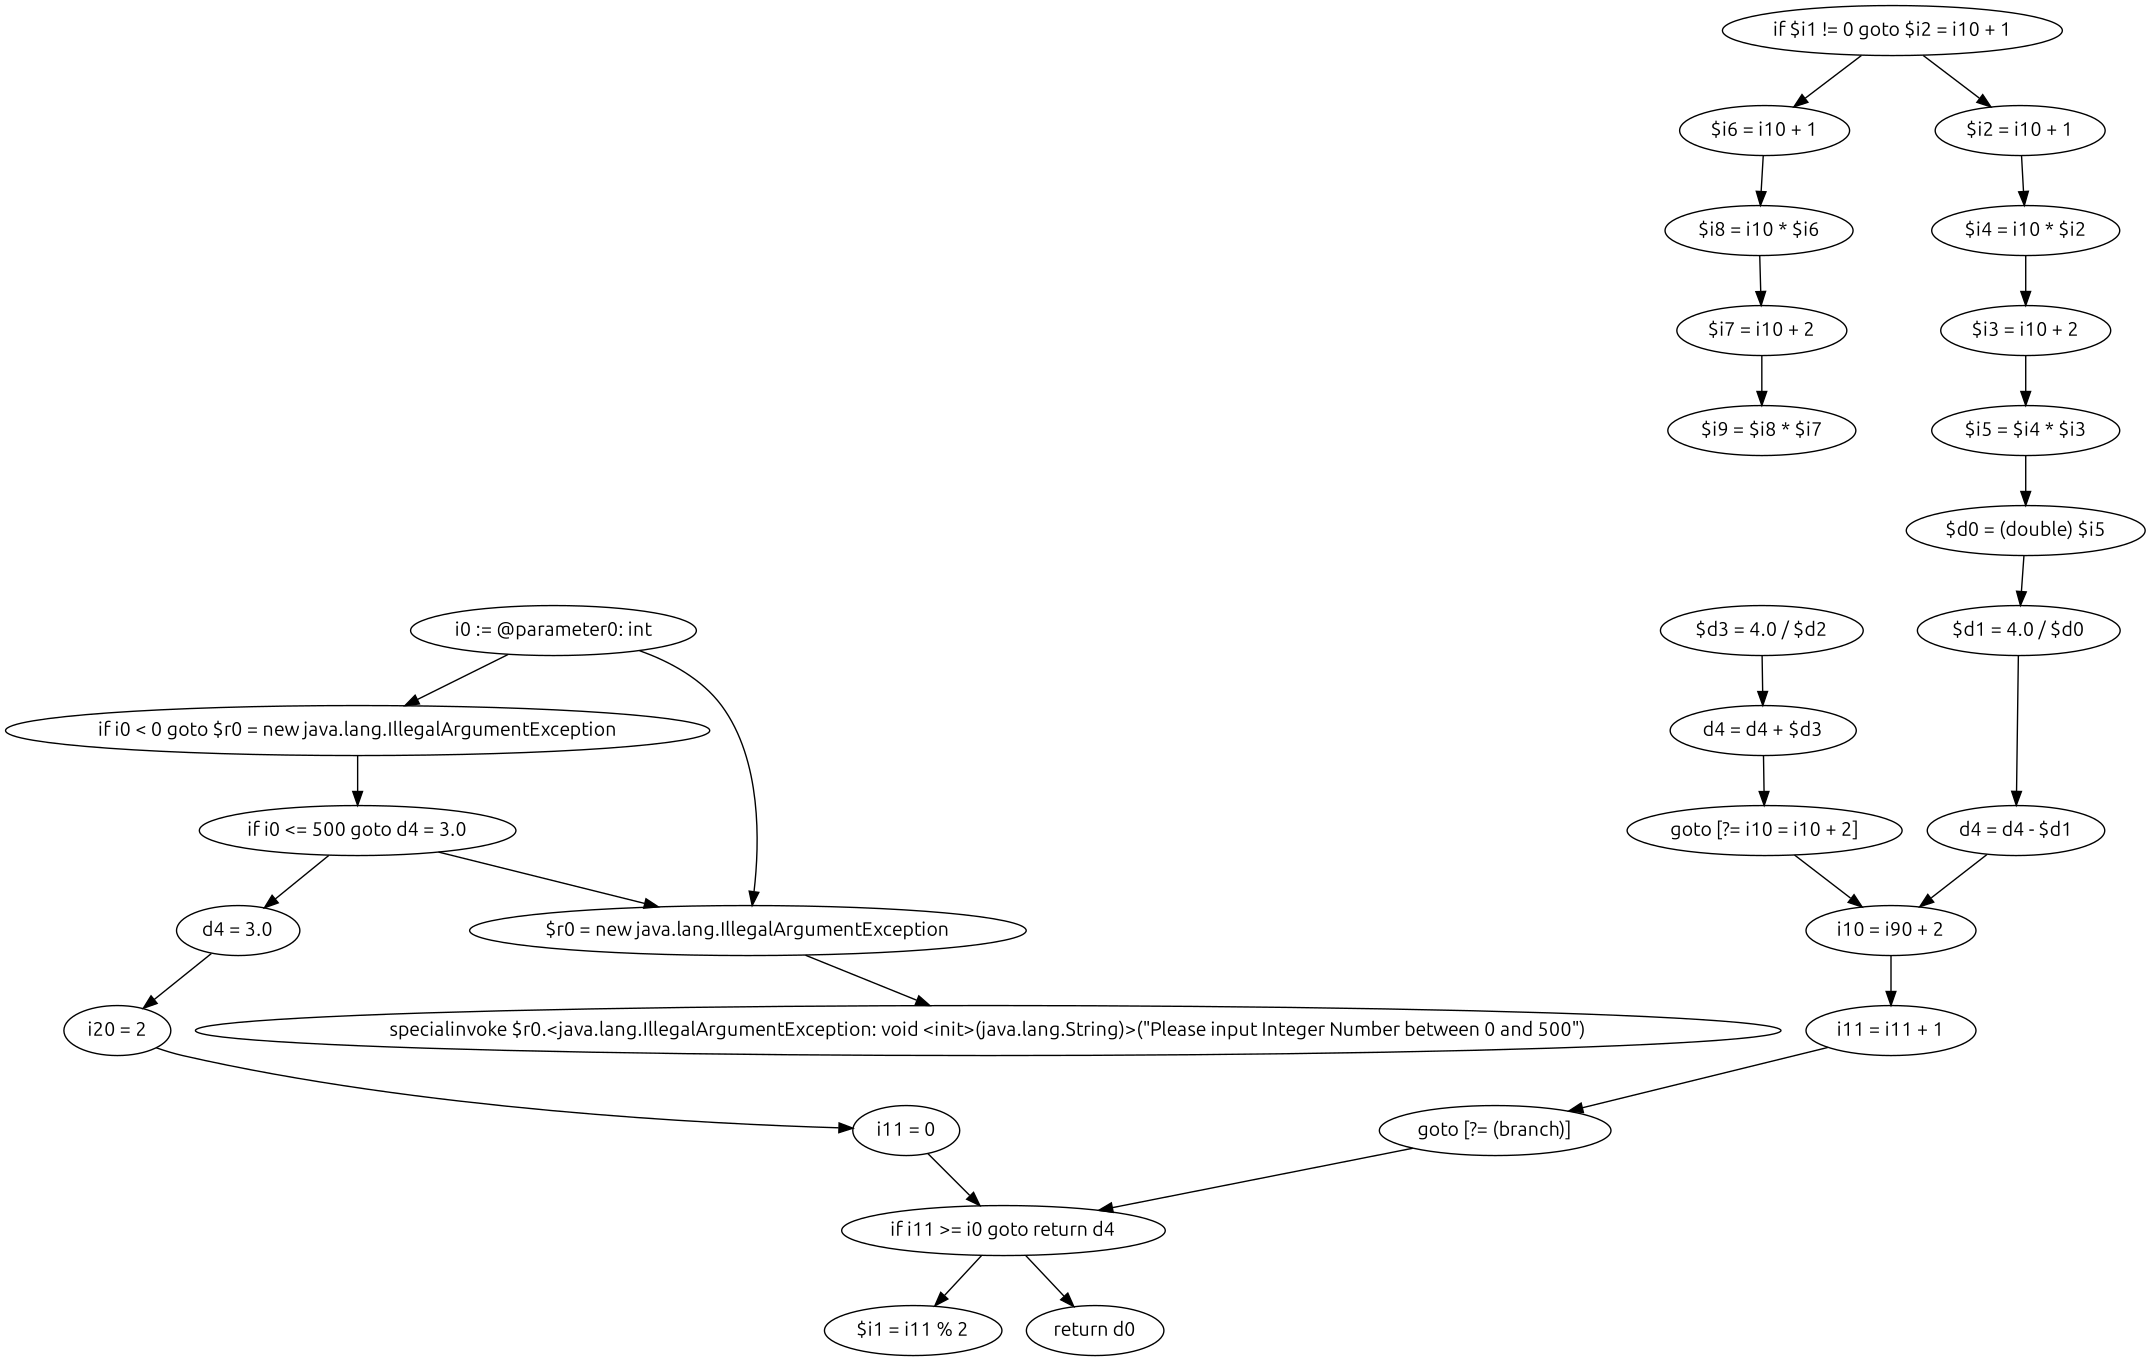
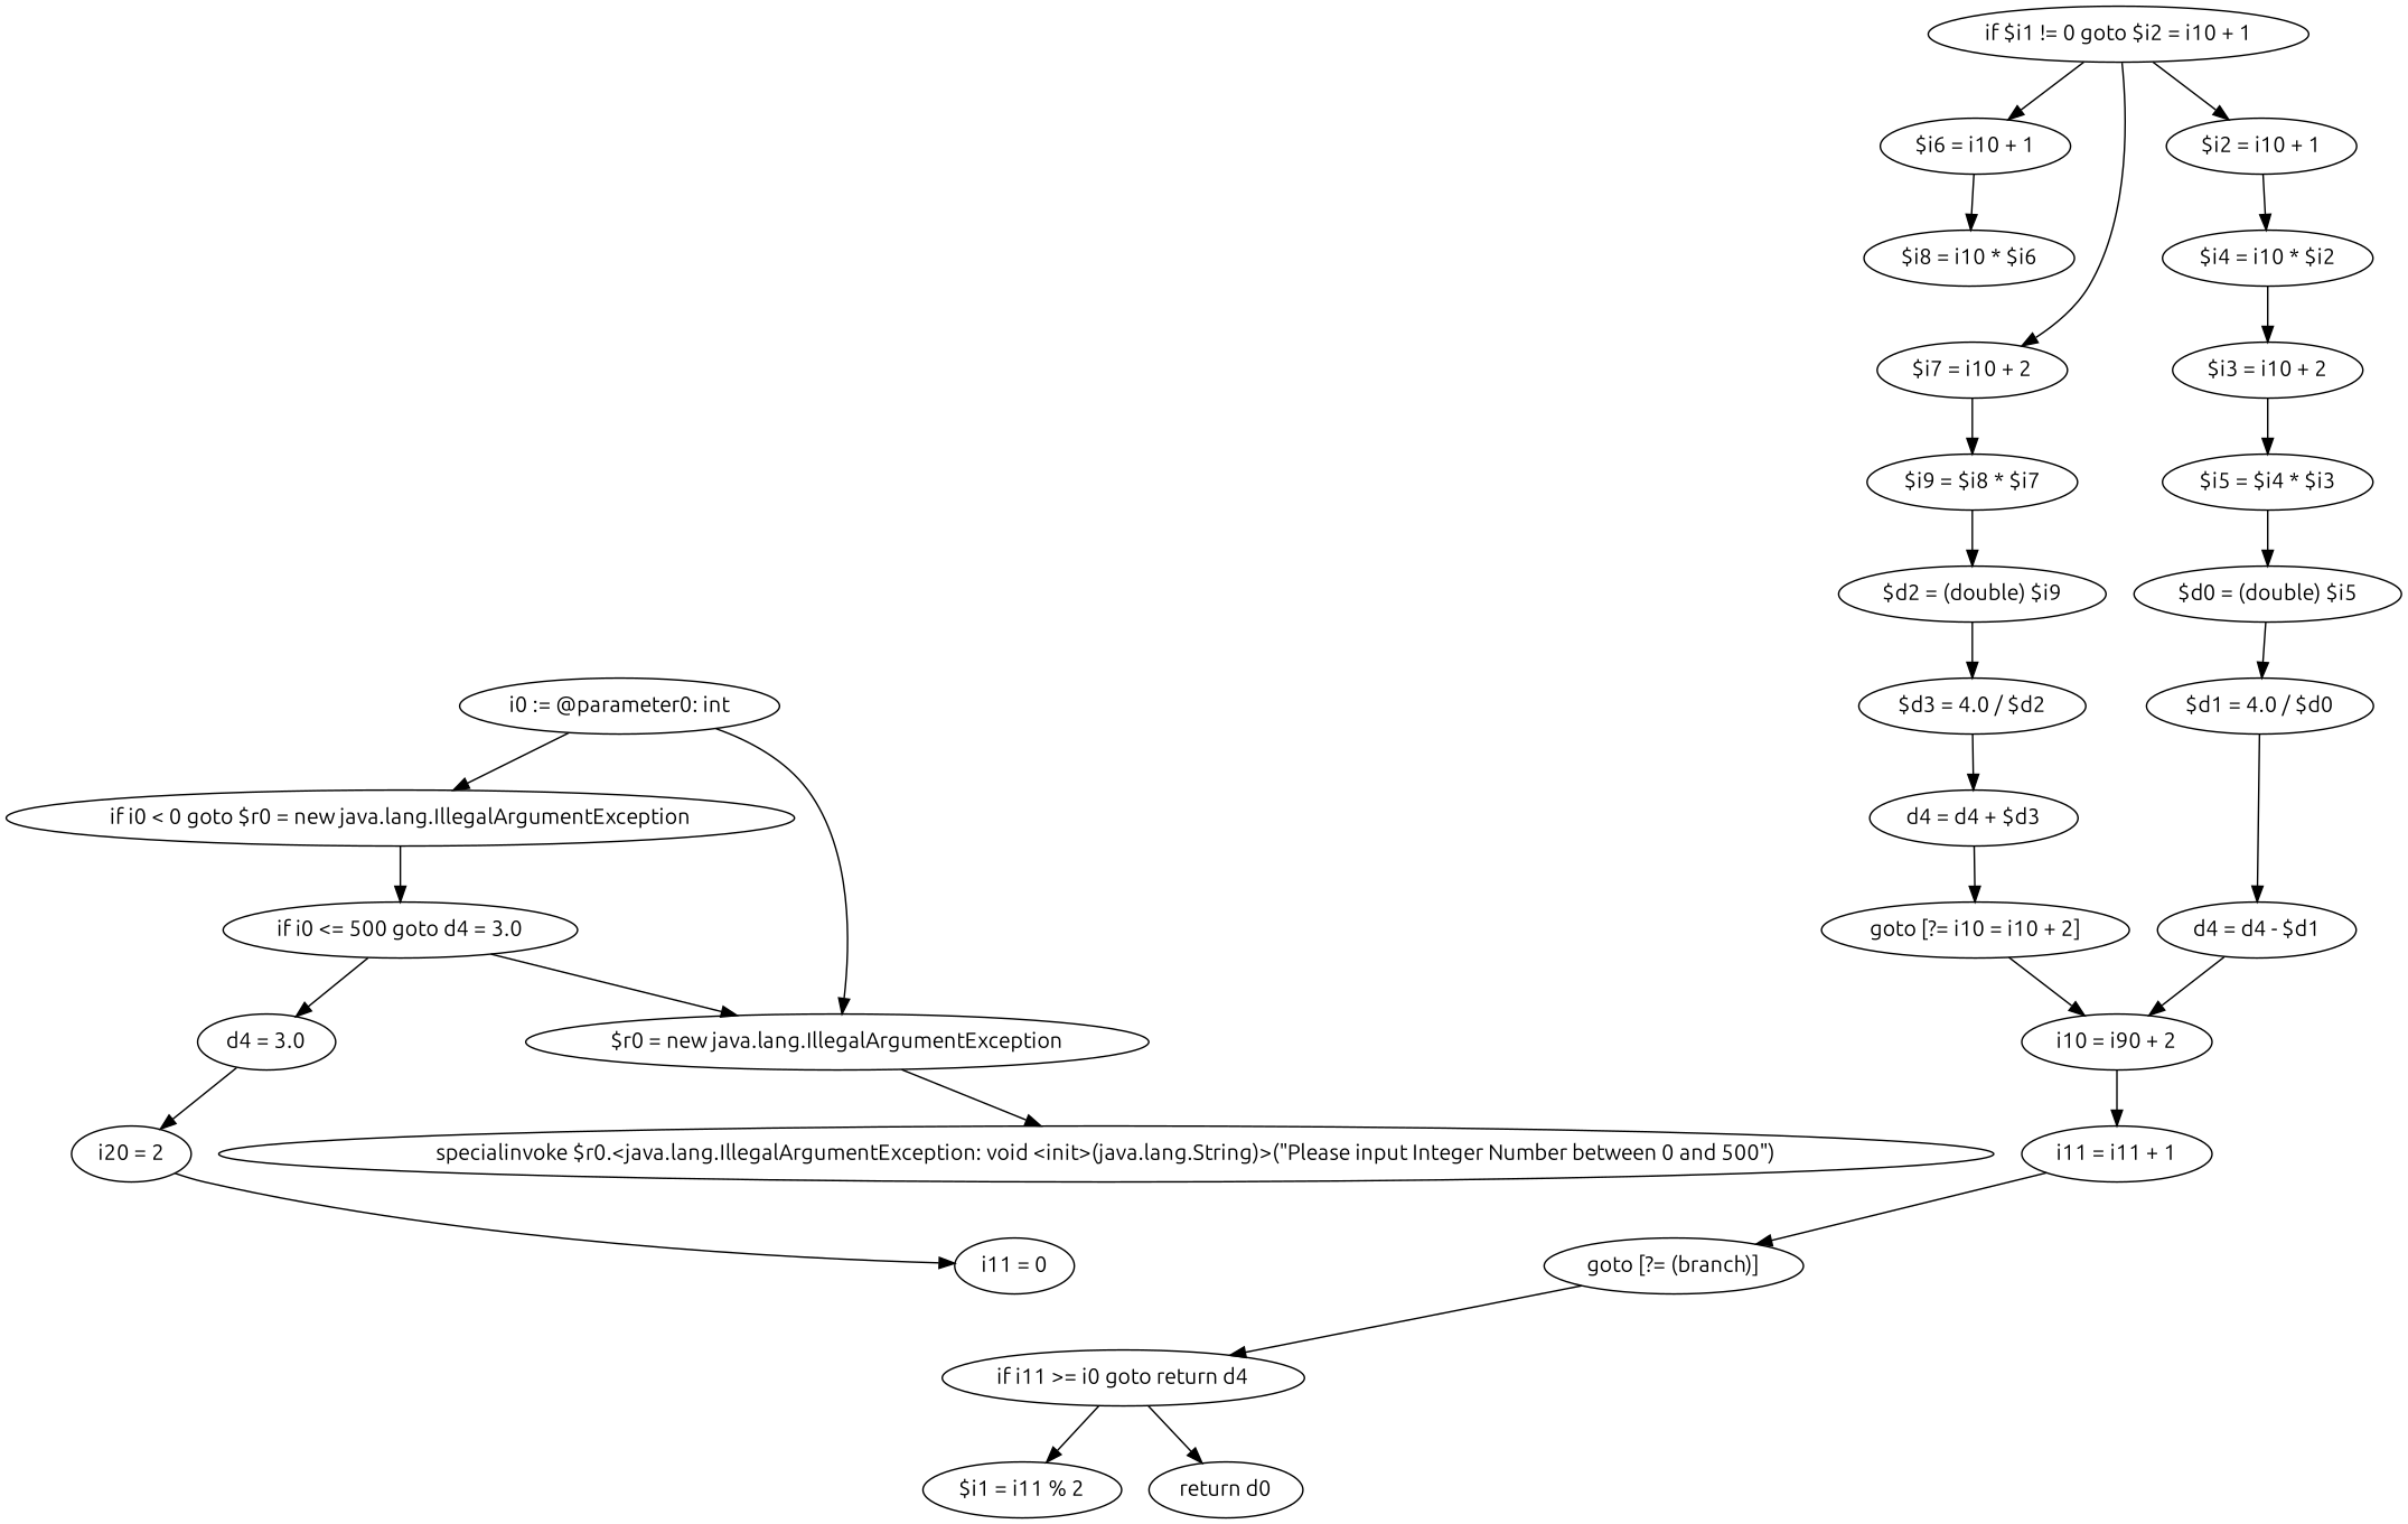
  digraph {
    fontname=Ubuntu
    node [fontname=Ubuntu]
    edge [fontname=Ubuntu]
    "i0 := @parameter0: int"
    "if i0 < 0 goto $r0 = new java.lang.IllegalArgumentException"
    "$r0 = new java.lang.IllegalArgumentException"
    "if i0 <= 500 goto d4 = 3.0"
    "d4 = 3.0"
    "specialinvoke $r0.<java.lang.IllegalArgumentException: void <init>(java.lang.String)>(\"Please input Integer Number between 0 and 500\")"
    n7 [label="i20 = 2"]
    "i11 = 0"
    "if i11 >= i0 goto return d4"
    "$i1 = i11 % 2"
    n11 [label="return d0"]
    "if $i1 != 0 goto $i2 = i10 + 1"
    "$i6 = i10 + 1"
    "$i2 = i10 + 1"
    "$i8 = i10 * $i6"
    "$i4 = i10 * $i2"
    "$i7 = i10 + 2"
    "$i9 = $i8 * $i7"
+   "$d2 = (double) $i9"
    "$d3 = 4.0 / $d2"
    "d4 = d4 + $d3"
    "goto [?= i10 = i10 + 2]"
    n23 [label="i10 = i90 + 2"]
    "i11 = i11 + 1"
    "$i3 = i10 + 2"
    "$i5 = $i4 * $i3"
    "$d0 = (double) $i5"
    "$d1 = 4.0 / $d0"
    "d4 = d4 - $d1"
    "goto [?= (branch)]"
    "i0 := @parameter0: int" -> "if i0 < 0 goto $r0 = new java.lang.IllegalArgumentException"
    "i0 := @parameter0: int" -> "$r0 = new java.lang.IllegalArgumentException"
    "if i0 < 0 goto $r0 = new java.lang.IllegalArgumentException" -> "if i0 <= 500 goto d4 = 3.0"
    "$r0 = new java.lang.IllegalArgumentException" -> "specialinvoke $r0.<java.lang.IllegalArgumentException: void <init>(java.lang.String)>(\"Please input Integer Number between 0 and 500\")"
    "if i0 <= 500 goto d4 = 3.0" -> "$r0 = new java.lang.IllegalArgumentException"
    "if i0 <= 500 goto d4 = 3.0" -> "d4 = 3.0"
    "d4 = 3.0" -> n7
    n7 -> "i11 = 0"
-   "i11 = 0" -> "if i11 >= i0 goto return d4"
    "if i11 >= i0 goto return d4" -> "$i1 = i11 % 2"
    "if i11 >= i0 goto return d4" -> n11
    "if $i1 != 0 goto $i2 = i10 + 1" -> "$i6 = i10 + 1"
    "if $i1 != 0 goto $i2 = i10 + 1" -> "$i2 = i10 + 1"
    "$i6 = i10 + 1" -> "$i8 = i10 * $i6"
    "$i2 = i10 + 1" -> "$i4 = i10 * $i2"
-   "$i8 = i10 * $i6" -> "$i7 = i10 + 2"
+   "if $i1 != 0 goto $i2 = i10 + 1" -> "$i7 = i10 + 2"
    "$i4 = i10 * $i2" -> "$i3 = i10 + 2"
    "$i7 = i10 + 2" -> "$i9 = $i8 * $i7"
+   "$i9 = $i8 * $i7" -> "$d2 = (double) $i9"
+   "$d2 = (double) $i9" -> "$d3 = 4.0 / $d2"
    "$d3 = 4.0 / $d2" -> "d4 = d4 + $d3"
    "d4 = d4 + $d3" -> "goto [?= i10 = i10 + 2]"
    "goto [?= i10 = i10 + 2]" -> n23
    n23 -> "i11 = i11 + 1"
    "i11 = i11 + 1" -> "goto [?= (branch)]"
    "$i3 = i10 + 2" -> "$i5 = $i4 * $i3"
    "$i5 = $i4 * $i3" -> "$d0 = (double) $i5"
    "$d0 = (double) $i5" -> "$d1 = 4.0 / $d0"
    "$d1 = 4.0 / $d0" -> "d4 = d4 - $d1"
    "d4 = d4 - $d1" -> n23
    "goto [?= (branch)]" -> "if i11 >= i0 goto return d4"
  }
